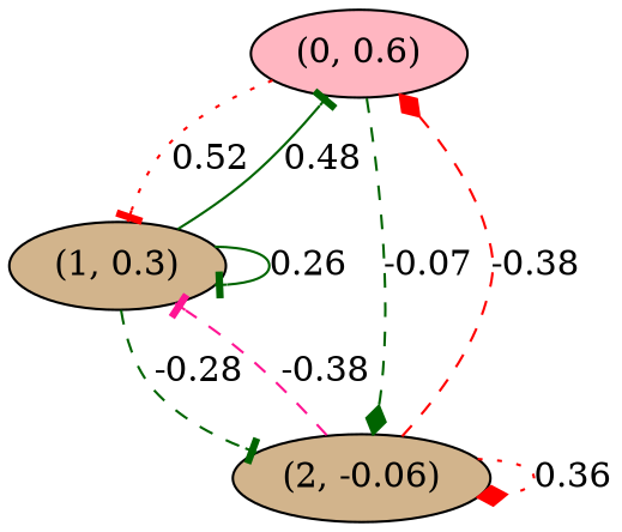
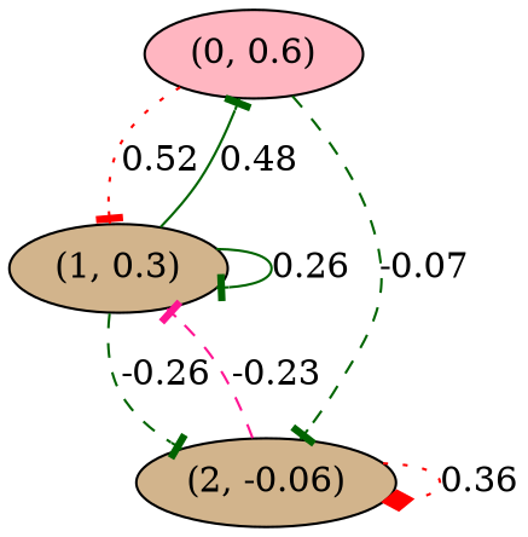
  digraph {
    node [fillcolor=tan style=filled]
    edge [arrowhead=tee color=darkgreen style=dashed]
    n1 [fillcolor=lightpink label="(0, 0.6)"]
    n2 [label="(1, 0.3)"]
    n3 [label="(2, -0.06)"]
    n1 -> n2 [color=red label=0.52 style=dotted]
-   n1 -> n3 [arrowhead=diamond label=-0.07]
+   n1 -> n3 [label=-0.07]
    n2 -> n1 [label=0.48 style=solid]
    n2 -> n2 [label=0.26 style=solid]
-   n2 -> n3 [label=-0.28]
-   n3 -> n1 [arrowhead=diamond color=red label=-0.38]
-   n3 -> n2 [color=deeppink label=-0.38]
+   n2 -> n3 [label=-0.26]
+   n3 -> n2 [color=deeppink label=-0.23]
    n3 -> n3 [arrowhead=diamond color=red label=0.36 style=dotted]
  }
